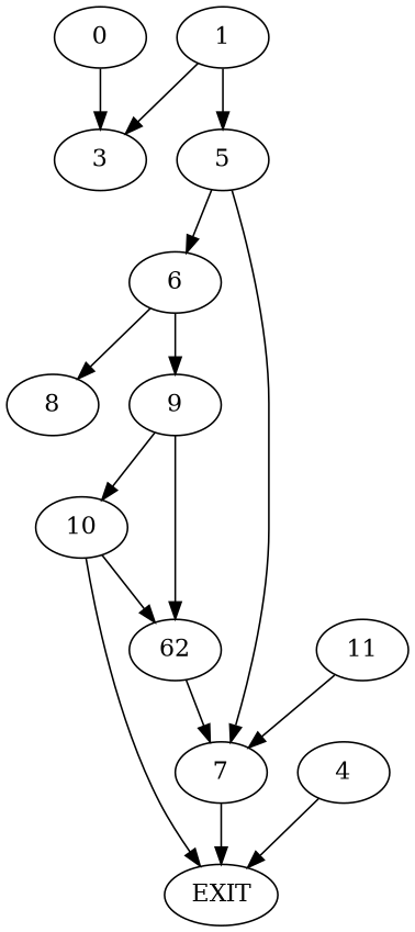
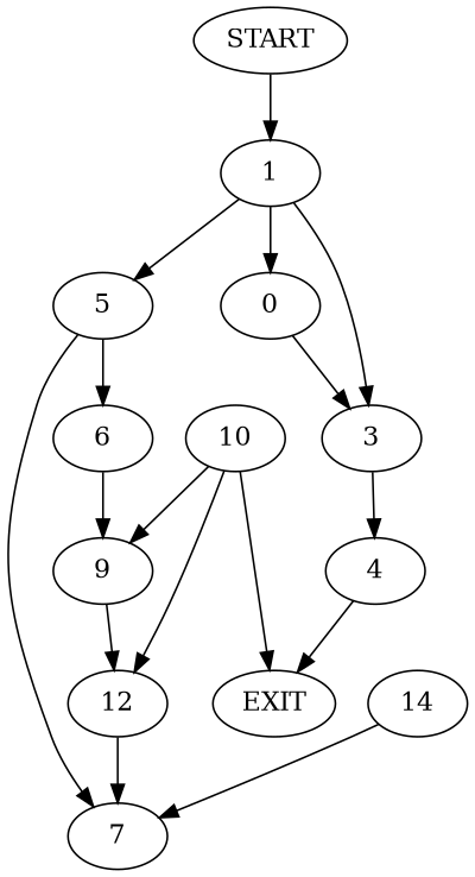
  digraph {
+   n1 [label=START]
    1
    n3 [label=0]
    3
    5
    n6 [label=EXIT]
    4
    6
    7
-   8
    9
    10
-   12 [label=62]
-   11
+   12
+   11 [label=14]
+   n1 -> 1
+   1 -> n3
    1 -> 3
    1 -> 5
    n3 -> 3
+   3 -> 4
    5 -> 6
    5 -> 7
    4 -> n6
-   6 -> 8
    6 -> 9
-   7 -> n6
-   9 -> 10
+   10 -> 9
    9 -> 12
    10 -> n6
    10 -> 12
    12 -> 7
    11 -> 7
  }
